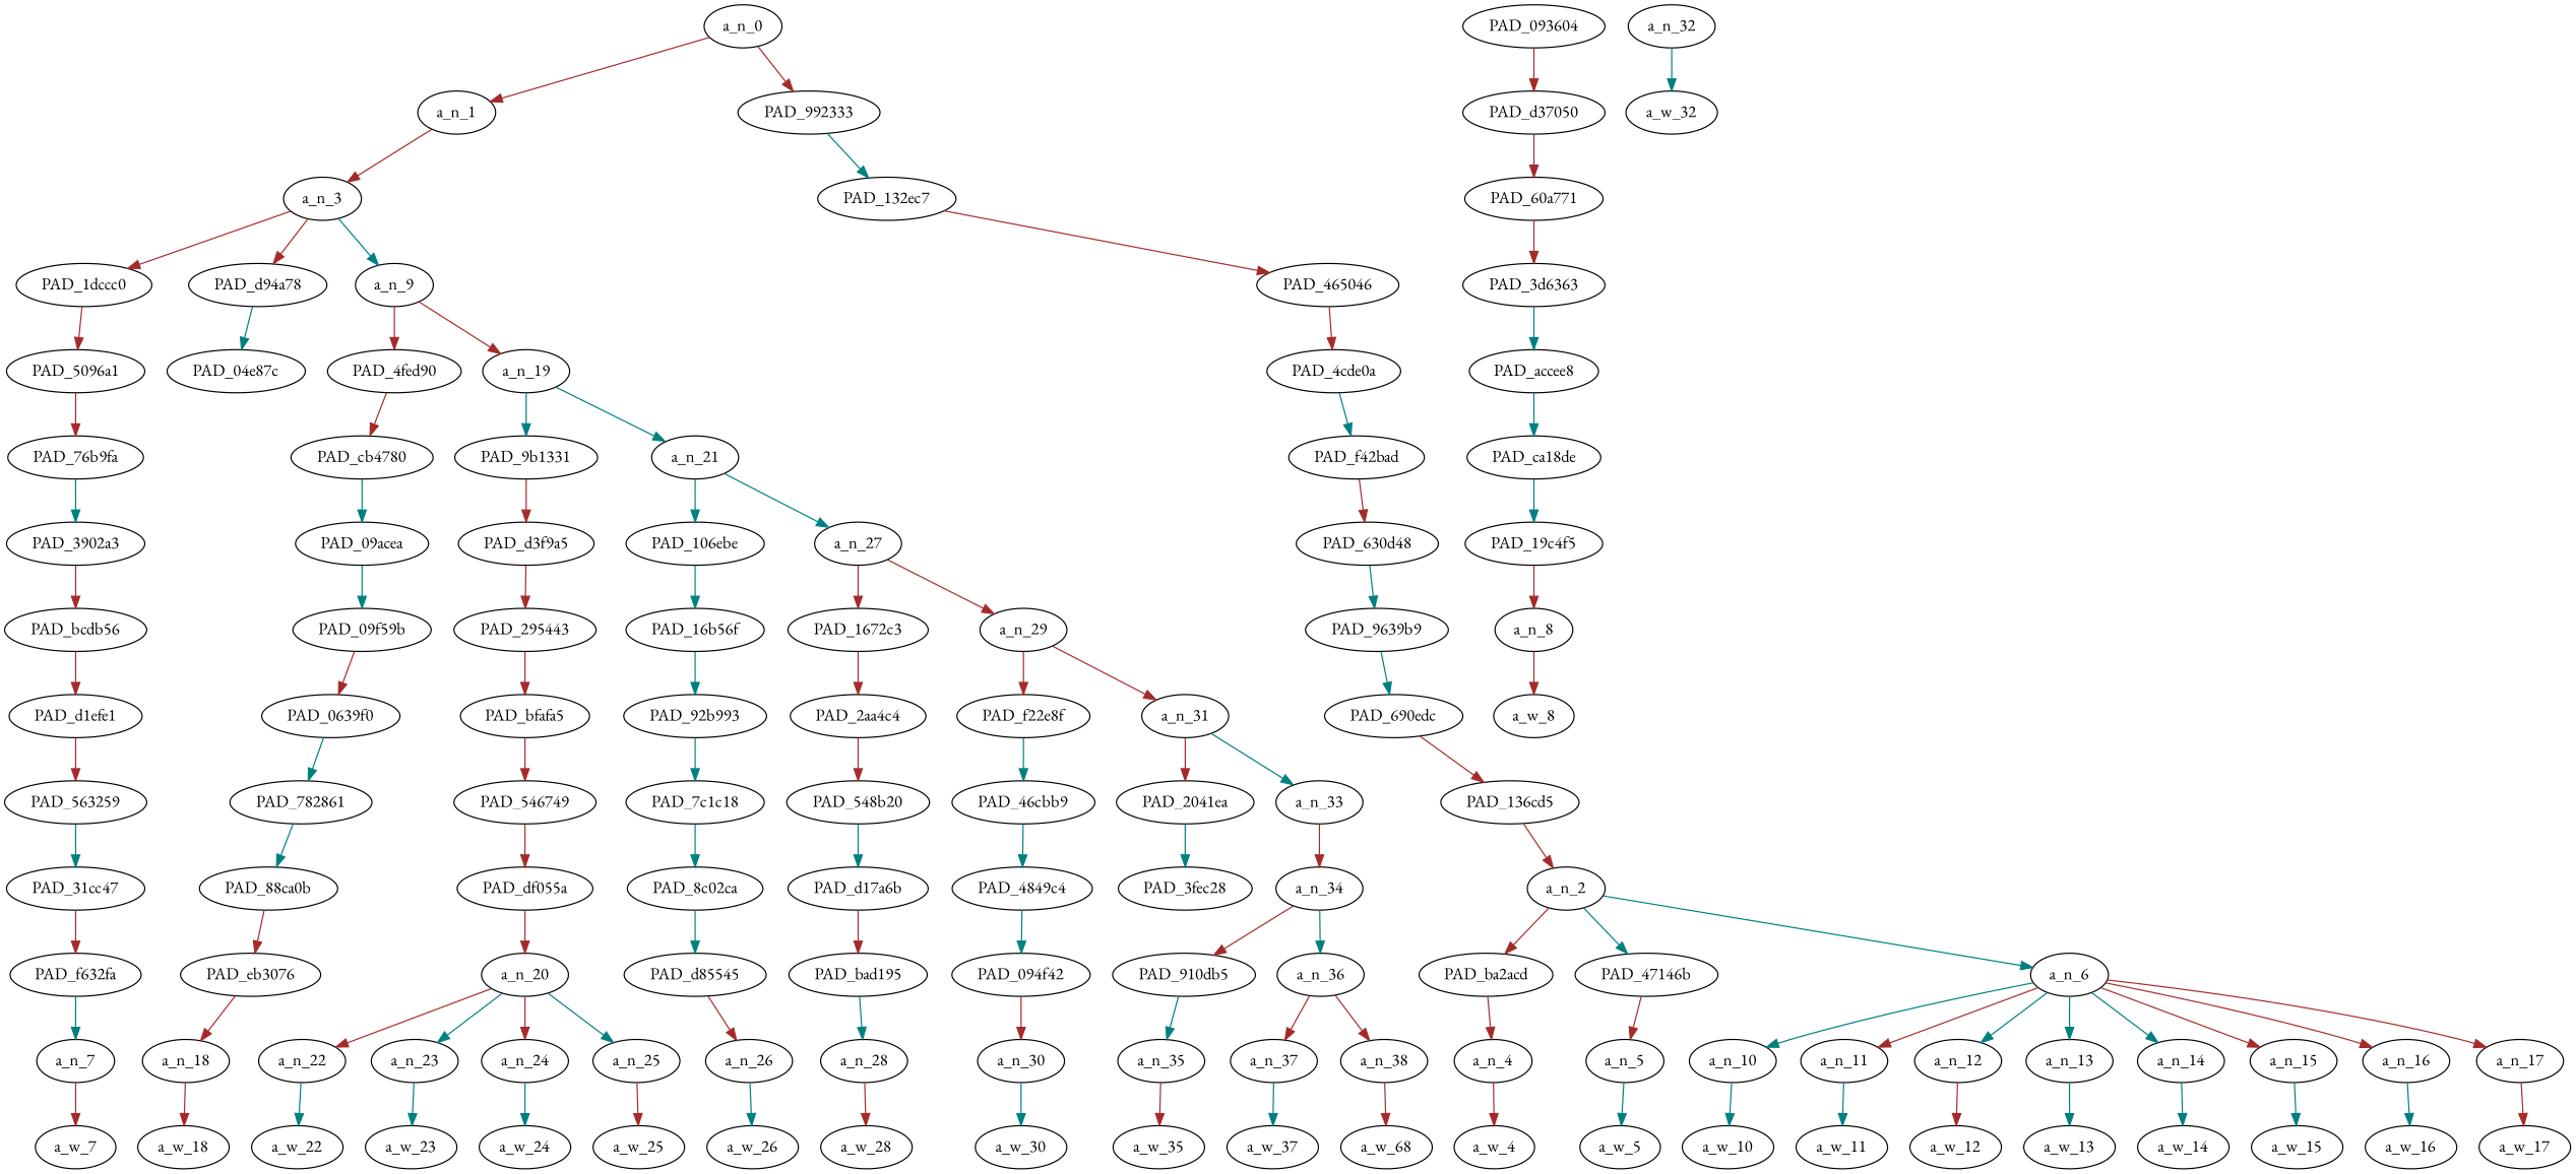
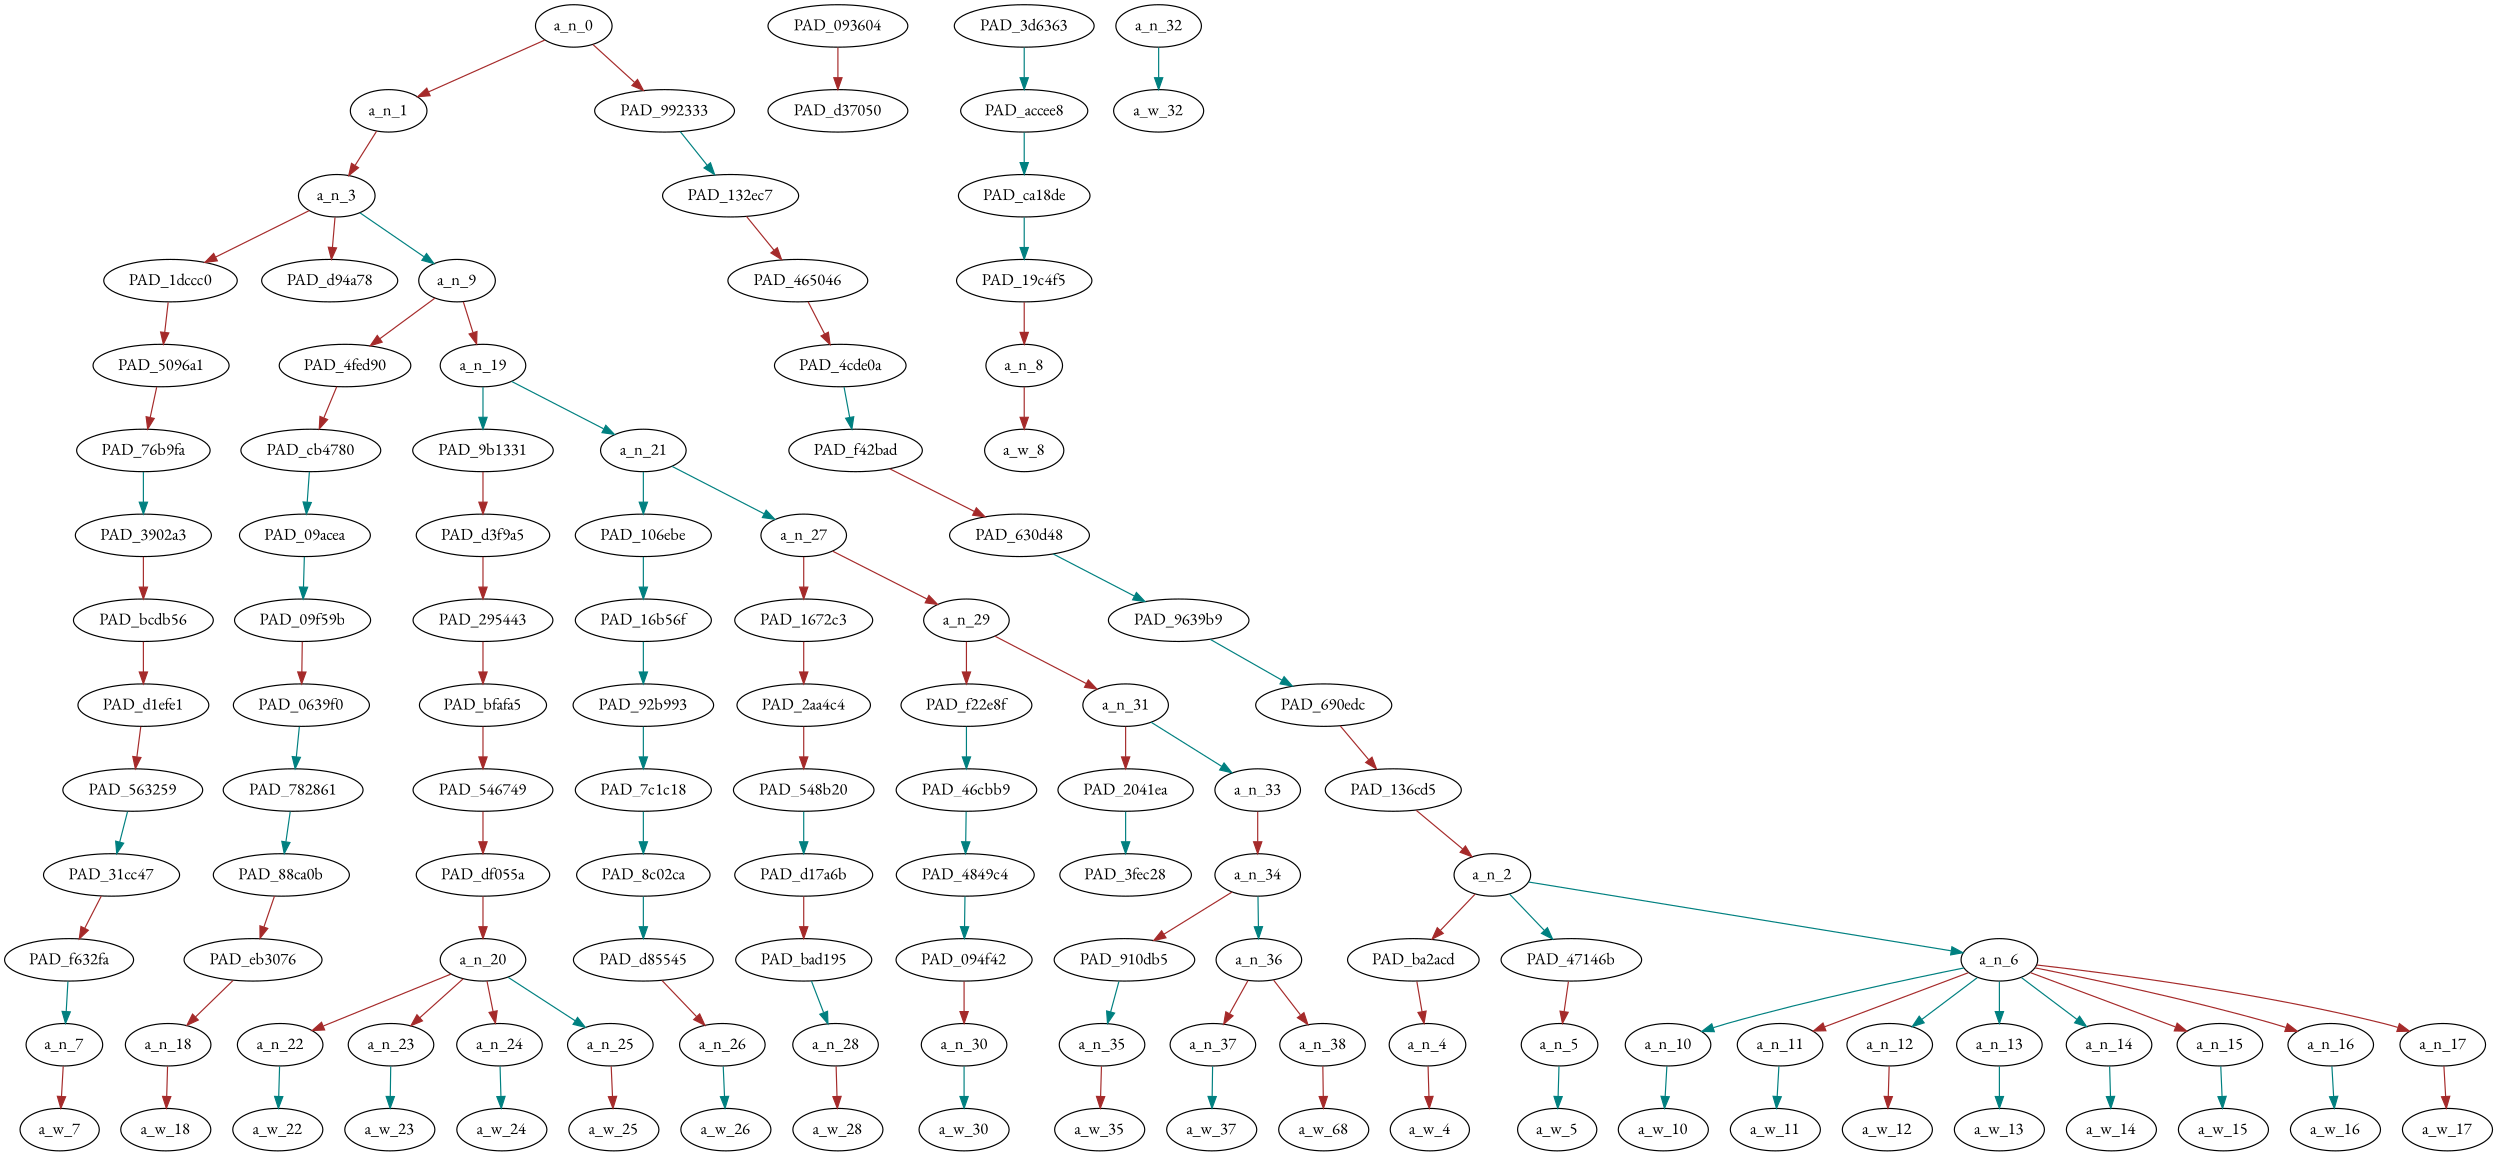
  strict digraph {
    fontname="EB Garamond"
    node [div_dir=1 fontname="EB Garamond" index=0 level=1 text_span="[0]" value=0.38263487]
    edge [color=brown fontname="EB Garamond"]
    a_n_0 [level=13 text_span="[0, 1, 2, 3, 4, 5, 6, 7, 8, 9, 10, 11, 12, 13, 14, 15, 16, 17, 18, 19, 20, 21, 22, 23]" value=1.00000000]
    a_n_1 [level=12 text_span="[0, 1, 2, 3, 4, 5, 6, 7, 8, 9, 10, 11, 12, 13]" value=0.61712608]
    PAD_992333 [index=1 level=12 text_span="[14, 15, 16, 17, 18, 19, 20, 21, 22, 23]"]
    a_n_3 [level=11 text_span="[0, 1, 2, 3, 4, 5, 6, 7, 8, 9, 10, 11, 12, 13]" value=0.61704877]
    PAD_132ec7 [index=1 level=11 text_span="[14, 15, 16, 17, 18, 19, 20, 21, 22, 23]"]
    PAD_1dccc0 [div_dir=-1 level=10 value=0.03066847]
    PAD_d94a78 [index=1 level=10 text_span="[1]" value=0.02710405]
    a_n_9 [index=2 level=10 text_span="[2, 3, 4, 5, 6, 7, 8, 9, 10, 11, 12, 13]" value=0.55919895]
    PAD_465046 [index=3 level=10 text_span="[14, 15, 16, 17, 18, 19, 20, 21, 22, 23]"]
    PAD_5096a1 [div_dir=-1 level=9 value=0.03066847]
-   PAD_04e87c [index=1 level=9 text_span="[1]" value=0.02710405]
    PAD_4fed90 [div_dir=-1 index=2 level=9 text_span="[2]" value=0.02402484]
    a_n_19 [index=3 level=9 text_span="[3, 4, 5, 6, 7, 8, 9, 10, 11, 12, 13]" value=0.53509527]
    PAD_76b9fa [div_dir=-1 level=8 value=0.03066847]
    PAD_cb4780 [div_dir=-1 index=2 level=8 text_span="[2]" value=0.02402484]
    PAD_9b1331 [index=3 level=8 text_span="[3, 4, 5, 6]" value=0.29837710]
    a_n_21 [index=4 level=8 text_span="[7, 8, 9, 10, 11, 12, 13]" value=0.23662731]
    PAD_3902a3 [div_dir=-1 level=7 value=0.03066847]
    PAD_bcdb56 [div_dir=-1 level=6 value=0.03066847]
    PAD_d1efe1 [div_dir=-1 level=5 value=0.03066847]
    PAD_563259 [div_dir=-1 level=4 value=0.03066847]
    PAD_31cc47 [div_dir=-1 level=3 value=0.03066847]
    PAD_f632fa [div_dir=-1 level=2 value=0.03066847]
    a_n_7 [div_dir=-1 value=0.03066847]
    a_w_7 [div_dir=0 level=0 value=shout]
    PAD_093604 [index=1 level=8 text_span="[1]" value=0.02710405]
    PAD_d37050 [index=1 level=7 text_span="[1]" value=0.02710405]
-   PAD_60a771 [index=1 level=6 text_span="[1]" value=0.02710405]
    PAD_3d6363 [index=1 level=5 text_span="[1]" value=0.02710405]
    PAD_accee8 [index=1 level=4 text_span="[1]" value=0.02710405]
    PAD_ca18de [index=1 level=3 text_span="[1]" value=0.02710405]
    PAD_19c4f5 [index=1 level=2 text_span="[1]" value=0.02710405]
    a_n_8 [index=1 text_span="[1]" value=0.02710405]
    a_w_8 [div_dir=0 index=1 level=0 text_span="[1]" value=out]
    PAD_09acea [div_dir=-1 index=2 level=7 text_span="[2]" value=0.02402484]
    PAD_d3f9a5 [index=3 level=7 text_span="[3, 4, 5, 6]" value=0.29837710]
    PAD_106ebe [index=4 level=7 text_span="[7]" value=0.02875924]
    a_n_27 [index=5 level=7 text_span="[8, 9, 10, 11, 12, 13]" value=0.20776567]
    PAD_09f59b [div_dir=-1 index=2 level=6 text_span="[2]" value=0.02402484]
    PAD_0639f0 [div_dir=-1 index=2 level=5 text_span="[2]" value=0.02402484]
    PAD_782861 [div_dir=-1 index=2 level=4 text_span="[2]" value=0.02402484]
    PAD_88ca0b [div_dir=-1 index=2 level=3 text_span="[2]" value=0.02402484]
    PAD_eb3076 [div_dir=-1 index=2 level=2 text_span="[2]" value=0.02402484]
    a_n_18 [div_dir=-1 index=2 text_span="[2]" value=0.02402484]
    a_w_18 [div_dir=0 index=2 level=0 text_span="[2]" value=to]
    PAD_295443 [index=3 level=6 text_span="[3, 4, 5, 6]" value=0.29837710]
    PAD_16b56f [index=4 level=6 text_span="[7]" value=0.02875924]
    PAD_1672c3 [div_dir=-1 index=5 level=6 text_span="[8]" value=0.06276404]
    a_n_29 [index=6 level=6 text_span="[9, 10, 11, 12, 13]" value=0.14496276]
    PAD_bfafa5 [index=3 level=5 text_span="[3, 4, 5, 6]" value=0.29837710]
    PAD_546749 [index=3 level=4 text_span="[3, 4, 5, 6]" value=0.29837710]
    PAD_df055a [index=3 level=3 text_span="[3, 4, 5, 6]" value=0.29837710]
    a_n_20 [index=3 level=2 text_span="[3, 4, 5, 6]" value=0.29837710]
    a_n_22 [index=3 text_span="[3]" value=0.03820773]
    a_n_23 [index=4 text_span="[4]" value=0.04028252]
    a_n_24 [div_dir=-1 index=5 text_span="[5]" value=0.10603460]
    a_n_25 [index=6 text_span="[6]" value=0.11383088]
    a_w_22 [div_dir=0 index=3 level=0 text_span="[3]" value=my]
    a_w_23 [div_dir=0 index=4 level=0 text_span="[4]" value=other]
    a_w_24 [div_dir=0 index=5 level=0 text_span="[5]" value=queer]
    a_w_25 [div_dir=0 index=6 level=0 text_span="[6]" value=babes]
    PAD_92b993 [index=4 level=5 text_span="[7]" value=0.02875924]
    n63 [div_dir=-1 index=5 label=PAD_2aa4c4 level=5 text_span="[8]" value=0.06276404]
    PAD_f22e8f [index=6 level=5 text_span="[9]" value=0.02981387]
    a_n_31 [index=7 level=5 text_span="[10, 11, 12, 13]" value=0.11495425]
    PAD_7c1c18 [index=4 level=4 text_span="[7]" value=0.02875924]
    PAD_8c02ca [index=4 level=3 text_span="[7]" value=0.02875924]
    PAD_d85545 [index=4 level=2 text_span="[7]" value=0.02875924]
    a_n_26 [index=7 text_span="[7]" value=0.02875924]
    a_w_26 [div_dir=0 index=7 level=0 text_span="[7]" value=with]
    PAD_548b20 [div_dir=-1 index=5 level=4 text_span="[8]" value=0.06276404]
    PAD_46cbb9 [index=6 level=4 text_span="[9]" value=0.02981387]
    PAD_2041ea [index=7 level=4 text_span="[10]" value=0.02109078]
    a_n_33 [index=8 level=4 text_span="[11, 12, 13]" value=0.09365149]
    PAD_d17a6b [div_dir=-1 index=5 level=3 text_span="[8]" value=0.06276404]
    PAD_bad195 [div_dir=-1 index=5 level=2 text_span="[8]" value=0.06276404]
    a_n_28 [div_dir=-1 index=8 text_span="[8]" value=0.06276404]
    a_w_28 [div_dir=0 index=8 level=0 text_span="[8]" value=trauma]
    PAD_4849c4 [index=6 level=3 text_span="[9]" value=0.02981387]
    PAD_3fec28 [index=7 level=3 text_span="[10]" value=0.02109078]
    a_n_34 [index=8 level=3 text_span="[11, 12, 13]" value=0.09346980]
    PAD_094f42 [index=6 level=2 text_span="[9]" value=0.02981387]
    a_n_30 [index=9 text_span="[9]" value=0.02981387]
    a_w_30 [div_dir=0 index=9 level=0 text_span="[9]" value=struggling]
    PAD_910db5 [index=8 level=2 text_span="[11]" value=0.02963116]
    a_n_36 [index=9 level=2 text_span="[12, 13]" value=0.06365694]
    a_n_32 [index=10 text_span="[10]" value=0.02109078]
    a_w_32 [div_dir=0 index=10 level=0 text_span="[10]" value=with1]
    a_n_35 [index=11 text_span="[11]" value=0.02963116]
    a_n_37 [index=12 text_span="[12]" value=0.03010621]
    a_n_38 [div_dir=-1 index=13 text_span="[13]" value=0.03347555]
    a_w_35 [div_dir=0 index=11 level=0 text_span="[11]" value=expressing]
    a_w_37 [div_dir=0 index=12 level=0 text_span="[12]" value=your]
    n94 [div_dir=0 index=13 label=a_w_68 level=0 text_span="[13]" value=sexuality]
    PAD_4cde0a [index=4 level=9 text_span="[14, 15, 16, 17, 18, 19, 20, 21, 22, 23]"]
    PAD_f42bad [index=5 level=8 text_span="[14, 15, 16, 17, 18, 19, 20, 21, 22, 23]"]
    PAD_630d48 [index=6 level=7 text_span="[14, 15, 16, 17, 18, 19, 20, 21, 22, 23]"]
    PAD_9639b9 [index=7 level=6 text_span="[14, 15, 16, 17, 18, 19, 20, 21, 22, 23]"]
    PAD_690edc [index=8 level=5 text_span="[14, 15, 16, 17, 18, 19, 20, 21, 22, 23]"]
    PAD_136cd5 [index=9 level=4 text_span="[14, 15, 16, 17, 18, 19, 20, 21, 22, 23]"]
    a_n_2 [index=9 level=3 text_span="[14, 15, 16, 17, 18, 19, 20, 21, 22, 23]"]
    PAD_ba2acd [index=10 level=2 text_span="[14]" value=0.02179025]
    PAD_47146b [index=11 level=2 text_span="[15]" value=0.01915577]
    a_n_6 [index=12 level=2 text_span="[16, 17, 18, 19, 20, 21, 22, 23]" value=0.34140033]
    a_n_4 [index=14 text_span="[14]" value=0.02179025]
    a_n_5 [index=15 text_span="[15]" value=0.01915577]
    a_n_10 [index=16 text_span="[16]" value=0.07914270]
    a_n_11 [div_dir=-1 index=17 text_span="[17]" value=0.03363642]
    a_n_12 [index=18 text_span="[18]" value=0.05241472]
    a_n_13 [div_dir=-1 index=19 text_span="[19]" value=0.03401814]
    a_n_14 [index=20 text_span="[20]" value=0.03321625]
    a_n_15 [index=21 text_span="[21]" value=0.04144719]
    a_n_16 [div_dir=-1 index=22 text_span="[22]" value=0.04071420]
    a_n_17 [index=23 text_span="[23]" value=0.02658250]
    a_w_4 [div_dir=0 index=14 level=0 text_span="[14]" value=is]
    a_w_5 [div_dir=0 index=15 level=0 text_span="[15]" value=not]
    a_w_10 [div_dir=0 index=16 level=0 text_span="[16]" value=homophobic]
    a_w_11 [div_dir=0 index=17 level=0 text_span="[17]" value="😘"]
    a_w_12 [div_dir=0 index=18 level=0 text_span="[18]" value="🥰"]
    a_w_13 [div_dir=0 index=19 level=0 text_span="[19]" value="😘1"]
    a_w_14 [div_dir=0 index=20 level=0 text_span="[20]" value=k]
    a_w_15 [div_dir=0 index=21 level=0 text_span="[21]" value=love]
    a_w_16 [div_dir=0 index=22 level=0 text_span="[22]" value=u]
    a_w_17 [div_dir=0 index=23 level=0 text_span="[23]" value=all]
    a_n_0 -> a_n_1
    a_n_0 -> PAD_992333
    a_n_1 -> a_n_3
    PAD_992333 -> PAD_132ec7 [color=teal]
    a_n_3 -> PAD_1dccc0
    a_n_3 -> PAD_d94a78
    a_n_3 -> a_n_9 [color=teal]
    PAD_132ec7 -> PAD_465046
    PAD_1dccc0 -> PAD_5096a1
-   PAD_d94a78 -> PAD_04e87c [color=teal]
    a_n_9 -> PAD_4fed90
    a_n_9 -> a_n_19
    PAD_465046 -> PAD_4cde0a
    PAD_5096a1 -> PAD_76b9fa
    PAD_4fed90 -> PAD_cb4780
    a_n_19 -> PAD_9b1331 [color=teal]
    a_n_19 -> a_n_21 [color=teal]
    PAD_76b9fa -> PAD_3902a3 [color=teal]
    PAD_cb4780 -> PAD_09acea [color=teal]
    PAD_9b1331 -> PAD_d3f9a5
    a_n_21 -> PAD_106ebe [color=teal]
    a_n_21 -> a_n_27 [color=teal]
    PAD_3902a3 -> PAD_bcdb56
    PAD_bcdb56 -> PAD_d1efe1
    PAD_d1efe1 -> PAD_563259
    PAD_563259 -> PAD_31cc47 [color=teal]
    PAD_31cc47 -> PAD_f632fa
    PAD_f632fa -> a_n_7 [color=teal]
    a_n_7 -> a_w_7
    PAD_093604 -> PAD_d37050
-   PAD_d37050 -> PAD_60a771
-   PAD_60a771 -> PAD_3d6363
    PAD_3d6363 -> PAD_accee8 [color=teal]
    PAD_accee8 -> PAD_ca18de [color=teal]
    PAD_ca18de -> PAD_19c4f5 [color=teal]
    PAD_19c4f5 -> a_n_8
    a_n_8 -> a_w_8
    PAD_09acea -> PAD_09f59b [color=teal]
    PAD_d3f9a5 -> PAD_295443
    PAD_106ebe -> PAD_16b56f [color=teal]
    a_n_27 -> PAD_1672c3
    a_n_27 -> a_n_29
    PAD_09f59b -> PAD_0639f0
    PAD_0639f0 -> PAD_782861 [color=teal]
    PAD_782861 -> PAD_88ca0b [color=teal]
    PAD_88ca0b -> PAD_eb3076
    PAD_eb3076 -> a_n_18
    a_n_18 -> a_w_18
    PAD_295443 -> PAD_bfafa5
    PAD_16b56f -> PAD_92b993 [color=teal]
    PAD_1672c3 -> n63
    a_n_29 -> PAD_f22e8f
    a_n_29 -> a_n_31
    PAD_bfafa5 -> PAD_546749
    PAD_546749 -> PAD_df055a
    PAD_df055a -> a_n_20
    a_n_20 -> a_n_22
-   a_n_20 -> a_n_23 [color=teal]
+   a_n_20 -> a_n_23
    a_n_20 -> a_n_24
    a_n_20 -> a_n_25 [color=teal]
    a_n_22 -> a_w_22 [color=teal]
    a_n_23 -> a_w_23 [color=teal]
    a_n_24 -> a_w_24 [color=teal]
    a_n_25 -> a_w_25
    PAD_92b993 -> PAD_7c1c18 [color=teal]
    n63 -> PAD_548b20
    PAD_f22e8f -> PAD_46cbb9 [color=teal]
    a_n_31 -> PAD_2041ea
    a_n_31 -> a_n_33 [color=teal]
    PAD_7c1c18 -> PAD_8c02ca [color=teal]
    PAD_8c02ca -> PAD_d85545 [color=teal]
    PAD_d85545 -> a_n_26
    a_n_26 -> a_w_26 [color=teal]
    PAD_548b20 -> PAD_d17a6b [color=teal]
    PAD_46cbb9 -> PAD_4849c4 [color=teal]
    PAD_2041ea -> PAD_3fec28 [color=teal]
    a_n_33 -> a_n_34
    PAD_d17a6b -> PAD_bad195
    PAD_bad195 -> a_n_28 [color=teal]
    a_n_28 -> a_w_28
    PAD_4849c4 -> PAD_094f42 [color=teal]
    a_n_34 -> PAD_910db5
    a_n_34 -> a_n_36 [color=teal]
    PAD_094f42 -> a_n_30
    a_n_30 -> a_w_30 [color=teal]
    PAD_910db5 -> a_n_35 [color=teal]
    a_n_36 -> a_n_37
    a_n_36 -> a_n_38
    a_n_32 -> a_w_32 [color=teal]
    a_n_35 -> a_w_35
    a_n_37 -> a_w_37 [color=teal]
    a_n_38 -> n94
    PAD_4cde0a -> PAD_f42bad [color=teal]
    PAD_f42bad -> PAD_630d48
    PAD_630d48 -> PAD_9639b9 [color=teal]
    PAD_9639b9 -> PAD_690edc [color=teal]
    PAD_690edc -> PAD_136cd5
    PAD_136cd5 -> a_n_2
    a_n_2 -> PAD_ba2acd
    a_n_2 -> PAD_47146b [color=teal]
    a_n_2 -> a_n_6 [color=teal]
    PAD_ba2acd -> a_n_4
    PAD_47146b -> a_n_5
    a_n_6 -> a_n_10 [color=teal]
    a_n_6 -> a_n_11
    a_n_6 -> a_n_12 [color=teal]
    a_n_6 -> a_n_13 [color=teal]
    a_n_6 -> a_n_14 [color=teal]
    a_n_6 -> a_n_15
    a_n_6 -> a_n_16
    a_n_6 -> a_n_17
    a_n_4 -> a_w_4
    a_n_5 -> a_w_5 [color=teal]
    a_n_10 -> a_w_10 [color=teal]
    a_n_11 -> a_w_11 [color=teal]
    a_n_12 -> a_w_12
    a_n_13 -> a_w_13 [color=teal]
    a_n_14 -> a_w_14 [color=teal]
    a_n_15 -> a_w_15 [color=teal]
    a_n_16 -> a_w_16 [color=teal]
    a_n_17 -> a_w_17
  }
